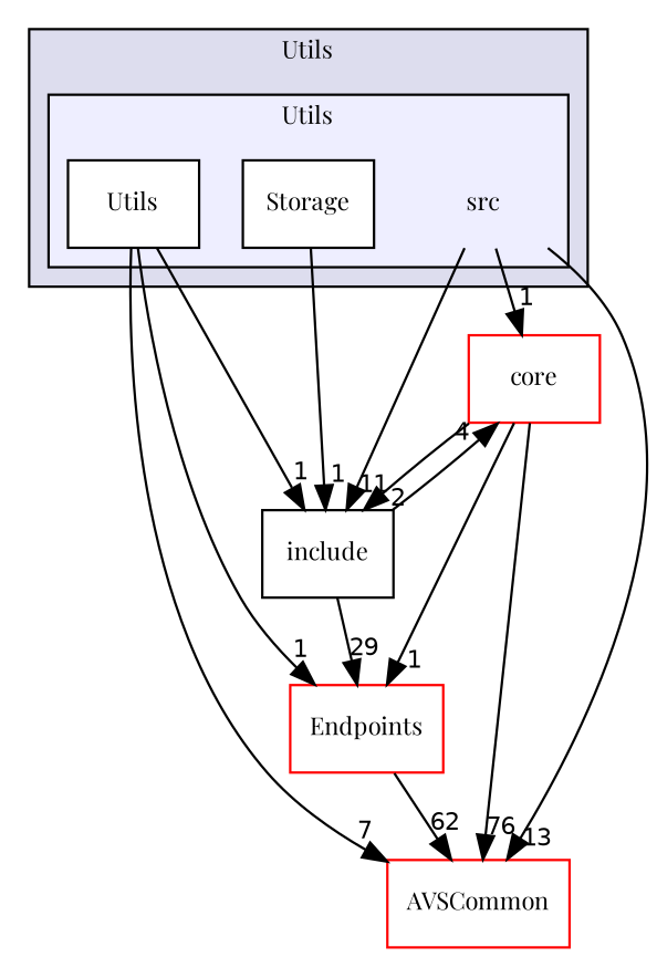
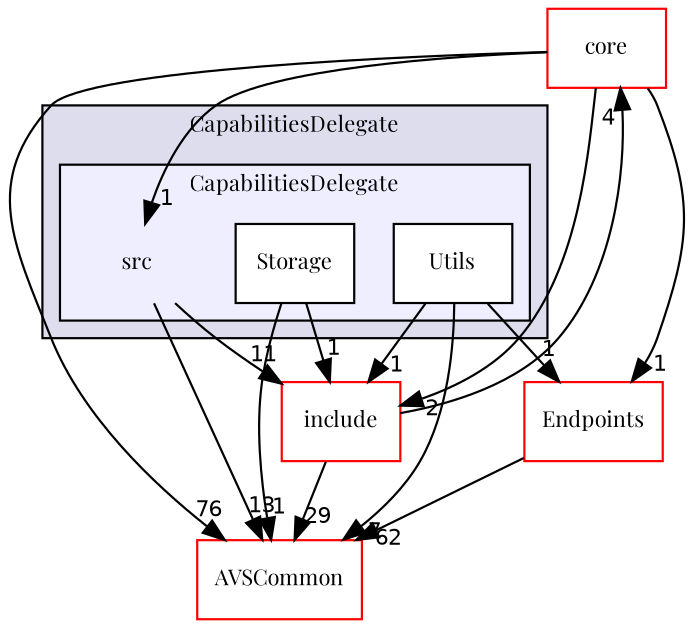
  digraph {
    compound=true
    fontname="Playfair Display"
    node [fontname="Playfair Display" fontsize=10 shape=box color=red fillcolor=white style=filled]
    edge [headlabel=1 labeldistance=1.5 labelfontname=Helvetica labelfontsize=10 fontname="Playfair Display"]
    n1 [label=src shape=plaintext color="" fillcolor="" style=""]
    n2 [color=black label=Storage]
    n3 [color=black label=Utils]
    n4 [label=AVSCommon]
    n5 [label=core]
-   n6 [color=black label=include]
+   n6 [label=include]
    n7 [label=Endpoints]
    subgraph cluster_1 {
      bgcolor="#ddddee"
      fontsize=10
-     label=Utils
+     label=CapabilitiesDelegate
      pencolor=black
      subgraph cluster_2 {
        bgcolor="#eeeeff"
        fontsize=10
        pencolor=black
        n1
        n2
        n3
      }
    }
    n1 -> n4 [headlabel=13]
-   n1 -> n5
+   n5 -> n1
    n1 -> n6 [headlabel=11]
+   n2 -> n4
    n2 -> n6
    n3 -> n4 [headlabel=7]
    n3 -> n6
    n3 -> n7
    n5 -> n4 [headlabel=76]
    n5 -> n6 [headlabel=2]
    n5 -> n7
-   n6 -> n7 [headlabel=29]
+   n6 -> n4 [headlabel=29]
    n6 -> n5 [headlabel=4]
    n7 -> n4 [headlabel=62]
  }
